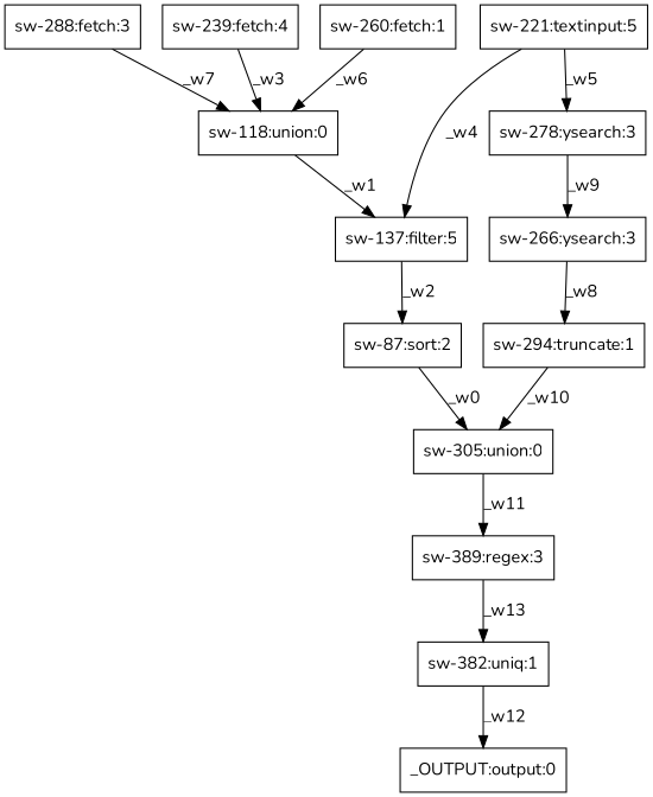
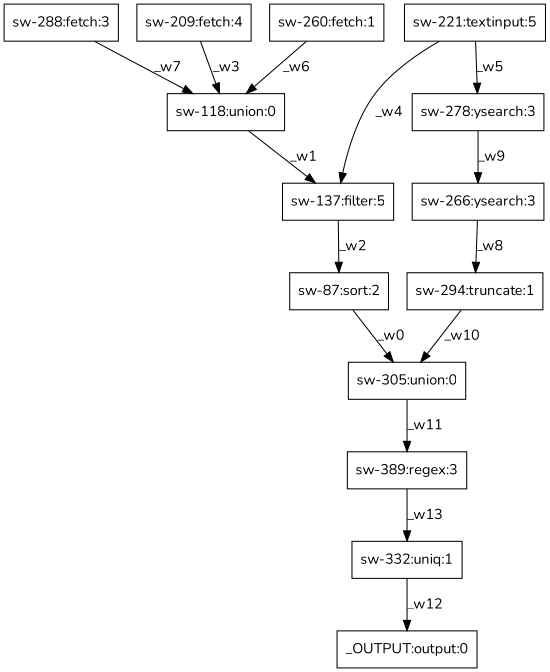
  digraph {
    fontname=Nunito
    node [fontname=Nunito shape=box]
    edge [fontname=Nunito]
    n1 [label="sw-294:truncate:1"]
    n2 [label="sw-305:union:0"]
    n3 [label="sw-389:regex:3"]
    n4 [label="sw-137:filter:5"]
    n5 [label="sw-87:sort:2"]
    n6 [label="_OUTPUT:output:0"]
-   n7 [label="sw-382:uniq:1"]
+   n7 [label="sw-332:uniq:1"]
    n8 [label="sw-266:ysearch:3"]
    n9 [label="sw-278:ysearch:3"]
    n10 [label="sw-288:fetch:3"]
    n11 [label="sw-118:union:0"]
-   n12 [label="sw-239:fetch:4"]
+   n12 [label="sw-209:fetch:4"]
    n13 [label="sw-260:fetch:1"]
    n14 [label="sw-221:textinput:5"]
    n1 -> n2 [label=_w10]
    n2 -> n3 [label=_w11]
    n3 -> n7 [label=_w13]
    n4 -> n5 [label=_w2]
    n5 -> n2 [label=_w0]
    n7 -> n6 [label=_w12]
    n8 -> n1 [label=_w8]
    n9 -> n8 [label=_w9]
    n10 -> n11 [label=_w7]
    n11 -> n4 [label=_w1]
    n12 -> n11 [label=_w3]
    n13 -> n11 [label=_w6]
    n14 -> n4 [label=_w4]
    n14 -> n9 [label=_w5]
  }
